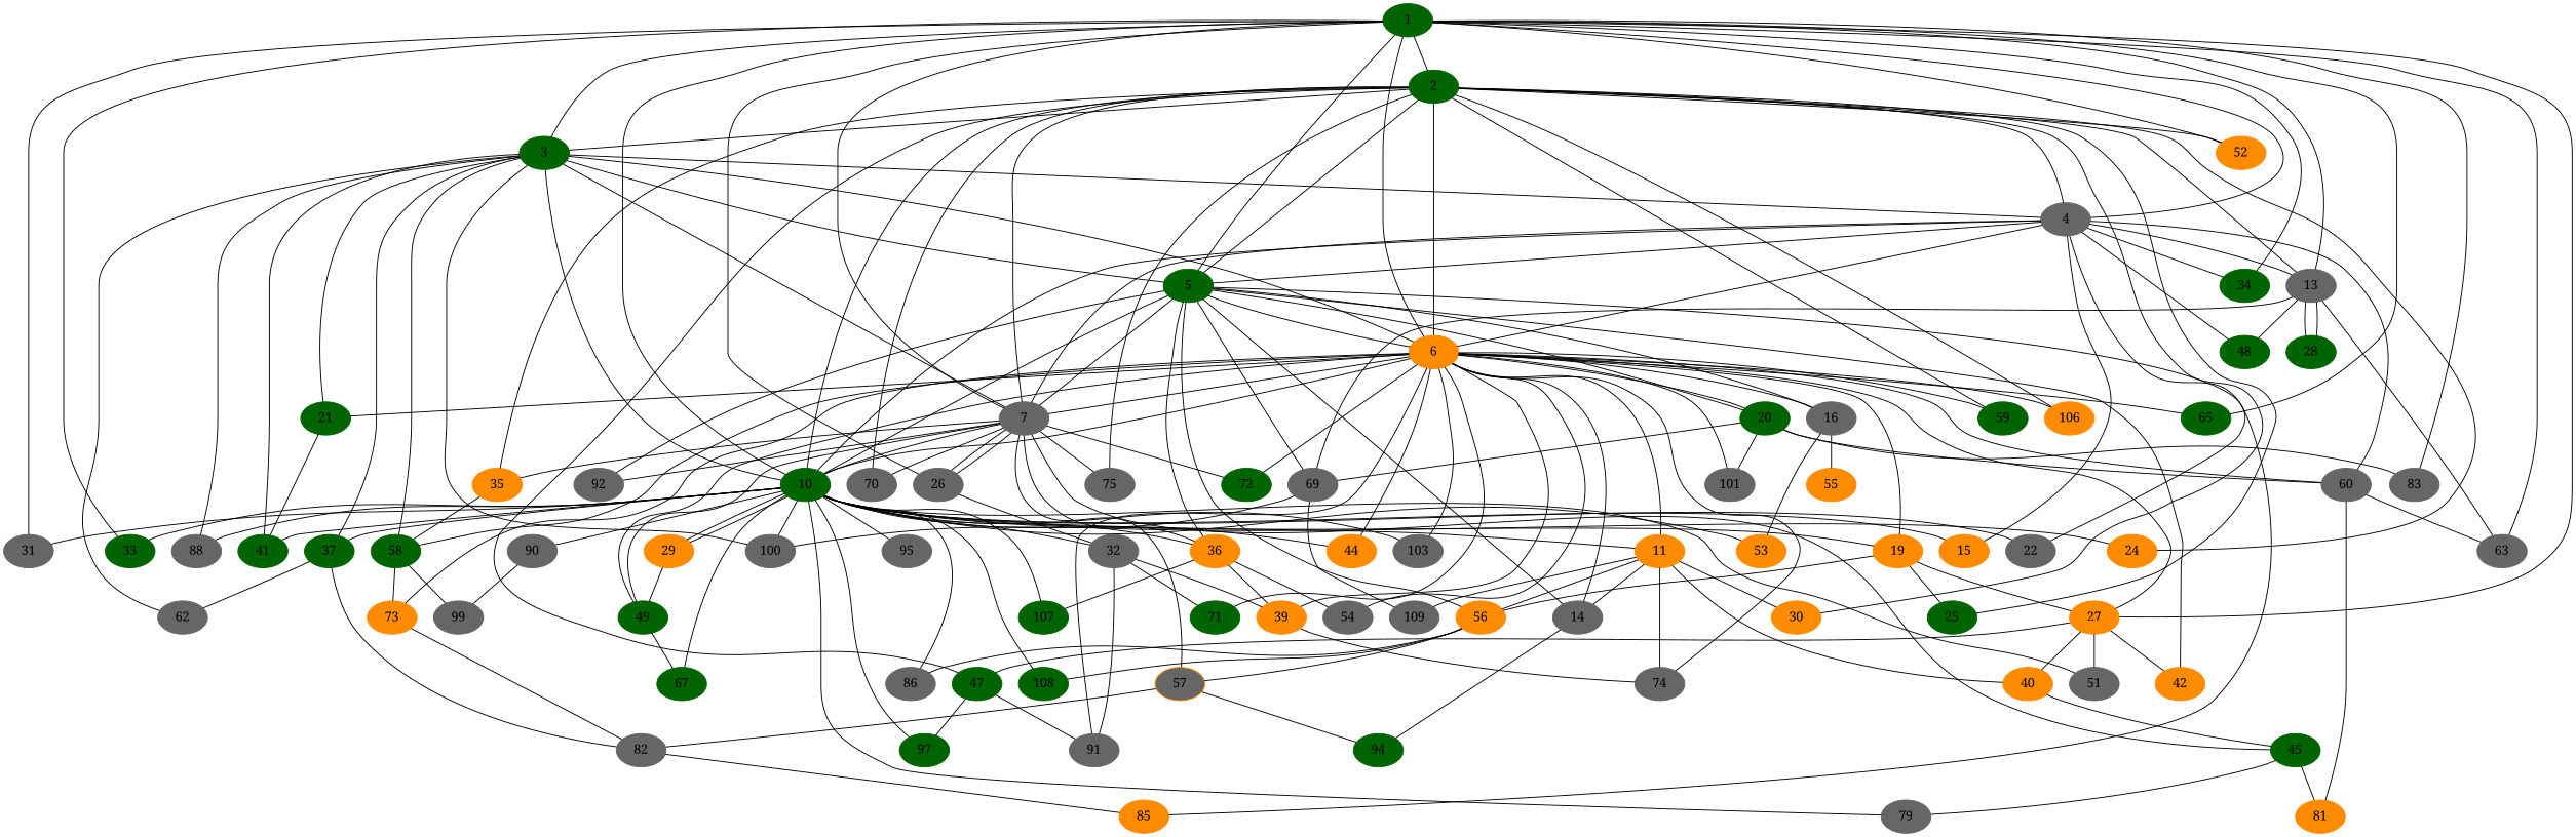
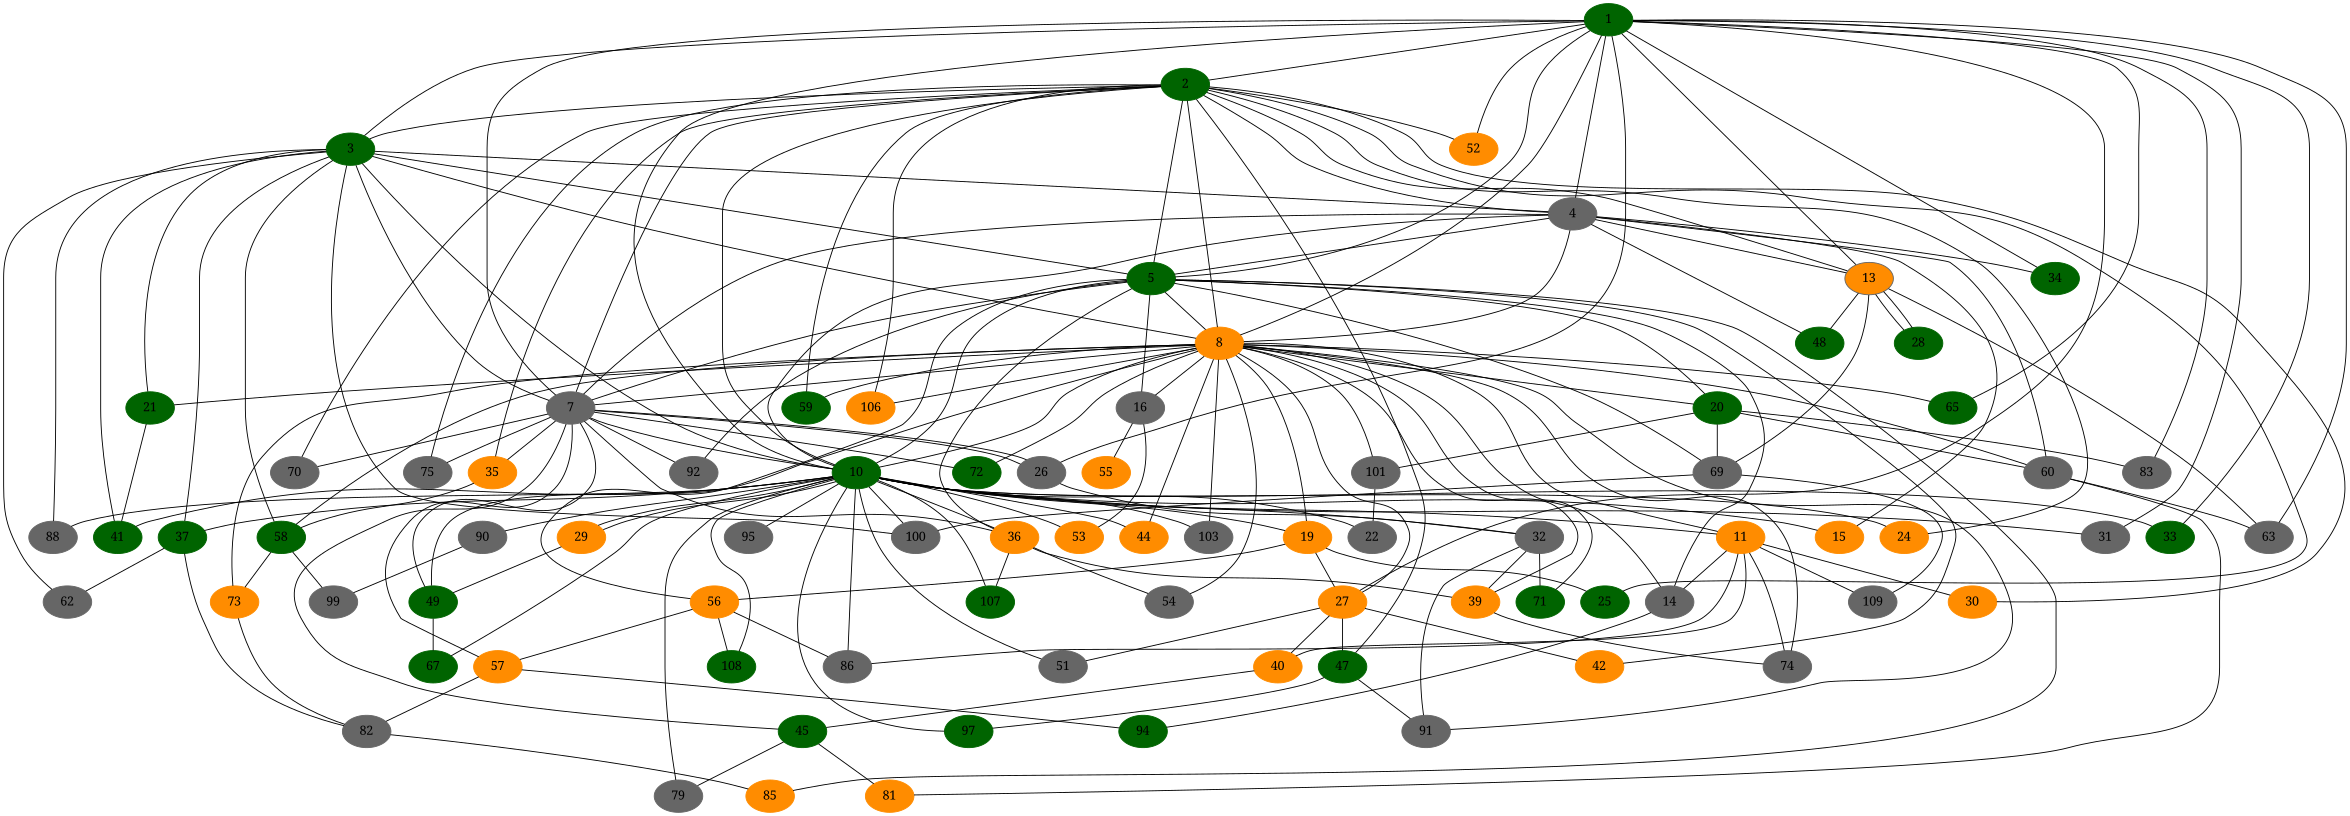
  graph {
    fontname="Noto Serif"
    node [color=gray40 fontname="Noto Serif" style=filled]
    edge [fontname="Noto Serif"]
    1 [color=darkgreen super="+98"]
    2 [color=darkgreen super="+9"]
    3 [color=darkgreen super="+105"]
    4 [super="+102"]
    5 [color=darkgreen super="+18"]
-   6 [color=darkorange super="+8"]
+   6 [color=darkorange super="+8" label=8]
    7 [super="+23"]
    10 [color=darkgreen super="+17"]
-   13
+   13 [fillcolor=darkorange]
    26 [super="+46"]
    27 [color=darkorange super="+50"]
    31
    33 [color=darkgreen]
    34 [color=darkgreen]
    52 [color=darkorange]
    63 [super="+64"]
    65 [color=darkgreen]
    83
    24 [color=darkorange]
    25 [color=darkgreen]
    30 [color=darkorange]
    35 [color=darkorange]
    47 [color=darkgreen]
    59 [color=darkgreen]
    70
    75
    106 [color=darkorange]
    21 [color=darkgreen]
    37 [color=darkgreen super="+76"]
    41 [color=darkgreen super="+93"]
    58 [color=darkgreen super="+96"]
    62
    88
    100
    15 [color=darkorange]
    22
    48 [color=darkgreen]
    60 [super="+78"]
    14
    16 [super="+38"]
    20 [color=darkgreen super="+68"]
    36 [color=darkorange super="+43"]
    42 [color=darkorange]
    56 [color=darkorange super="+89"]
    69 [super="+84"]
    85 [color=darkorange]
    92
    11 [color=darkorange super="+12"]
    19 [color=darkorange]
    39 [color=darkorange super="+77"]
    44 [color=darkorange]
    49 [color=darkgreen super="+66"]
    54
    71 [color=darkgreen]
    72 [color=darkgreen]
    73 [color=darkorange]
    74
    91 [super="+104"]
    101
    103
    45 [color=darkgreen]
-   57 [color=darkorange super="+61" fillcolor=gray40]
+   57 [color=darkorange super="+61"]
    29 [color=darkorange super="+80"]
    32
    51
    53 [color=darkorange]
    67 [color=darkgreen]
    79
    86
    90
    95
    97 [color=darkgreen]
    107 [color=darkgreen]
    108 [color=darkgreen]
    28 [color=darkgreen]
    40 [color=darkorange]
    82 [super="+87"]
    99
    81 [color=darkorange]
    94 [color=darkgreen]
    55 [color=darkorange]
    109
    1 -- 2 [weight=2]
    1 -- 3
    1 -- 4
    1 -- 5
    1 -- 6 [weight=2]
    1 -- 7
    1 -- 10
    1 -- 13
    1 -- 26 [weight=2]
    1 -- 27
    1 -- 31
    1 -- 33
    1 -- 34
    1 -- 52
    1 -- 63
    1 -- 65
    1 -- 83
    2 -- 3 [weight=2]
    2 -- 4 [weight=2]
    2 -- 5 [weight=2]
    2 -- 6 [weight=4]
    2 -- 7 [weight=3]
    2 -- 10 [weight=2]
    2 -- 13
    2 -- 52
    2 -- 24
    2 -- 25
    2 -- 30
    2 -- 35
    2 -- 47
    2 -- 59
    2 -- 70
    2 -- 75
    2 -- 106
    3 -- 4
    3 -- 5
    3 -- 6 [weight=2]
    3 -- 7
    3 -- 10
    3 -- 21
    3 -- 37
    3 -- 41
    3 -- 58
    3 -- 62
    3 -- 88
    3 -- 100
    4 -- 5
    4 -- 6 [weight=2]
    4 -- 7
    4 -- 10
    4 -- 13
    4 -- 34
    4 -- 15
-   4 -- 22
+   101 -- 22
    4 -- 48
    4 -- 60
    5 -- 6 [weight=2]
    5 -- 7
    5 -- 10
    5 -- 14
    5 -- 16 [weight=2]
    5 -- 20
    5 -- 36
    5 -- 42
    5 -- 56
    5 -- 69
    5 -- 85
    5 -- 92
    6 -- 7 [weight=2]
    6 -- 10 [weight=3]
    6 -- 27
    6 -- 65
    6 -- 59
    6 -- 106
    6 -- 21
    6 -- 58
    6 -- 60 [weight=2]
    6 -- 14
    6 -- 16
    6 -- 20
    6 -- 11
    6 -- 19
    6 -- 39
    6 -- 44
    6 -- 49
    6 -- 54
    6 -- 71
    6 -- 72
    6 -- 73
    6 -- 74
    6 -- 91
    6 -- 101
    6 -- 103
    7 -- 10
    7 -- 26
    7 -- 26
    7 -- 35
    7 -- 70
    7 -- 75
    7 -- 36
    7 -- 92
    7 -- 49
    7 -- 72
    7 -- 45
    7 -- 57 [weight=2]
    10 -- 31
    10 -- 33
    10 -- 24
    10 -- 37 [weight=2]
    10 -- 41
    10 -- 88
    10 -- 100
    10 -- 15
    10 -- 22
    10 -- 36
    10 -- 11 [weight=2]
    10 -- 19
    10 -- 44
    10 -- 103
    10 -- 29 [weight=2]
    10 -- 29
    10 -- 32
    10 -- 51
    10 -- 53
    10 -- 67
    10 -- 79
    10 -- 86
    10 -- 90
    10 -- 95
    10 -- 97
    10 -- 107
    10 -- 108
    13 -- 63
    13 -- 48
    13 -- 69
    13 -- 28
    13 -- 28
    26 -- 32
    27 -- 47
    27 -- 42
    27 -- 51
    27 -- 40
    35 -- 58
    47 -- 91
    47 -- 97
    21 -- 41
    37 -- 62
    37 -- 82
    58 -- 73
    58 -- 99
    60 -- 63
    60 -- 81
    14 -- 94
    16 -- 53
    16 -- 55 [weight=2]
    20 -- 83
    20 -- 60
    20 -- 69
    20 -- 101
    36 -- 39
    36 -- 54
    36 -- 107
    56 -- 57
    56 -- 86
    56 -- 108
    69 -- 100
    69 -- 109
    11 -- 30
    11 -- 14
    11 -- 74
-   11 -- 56
+   11 -- 86
    11 -- 40
    11 -- 109
    19 -- 27
    19 -- 25
    19 -- 56
    39 -- 74
    49 -- 67
    73 -- 82
    45 -- 79
    45 -- 81
    57 -- 82
    57 -- 94
    29 -- 49
    32 -- 39
    32 -- 71
    32 -- 91
    90 -- 99
    40 -- 45
    82 -- 85
  }
